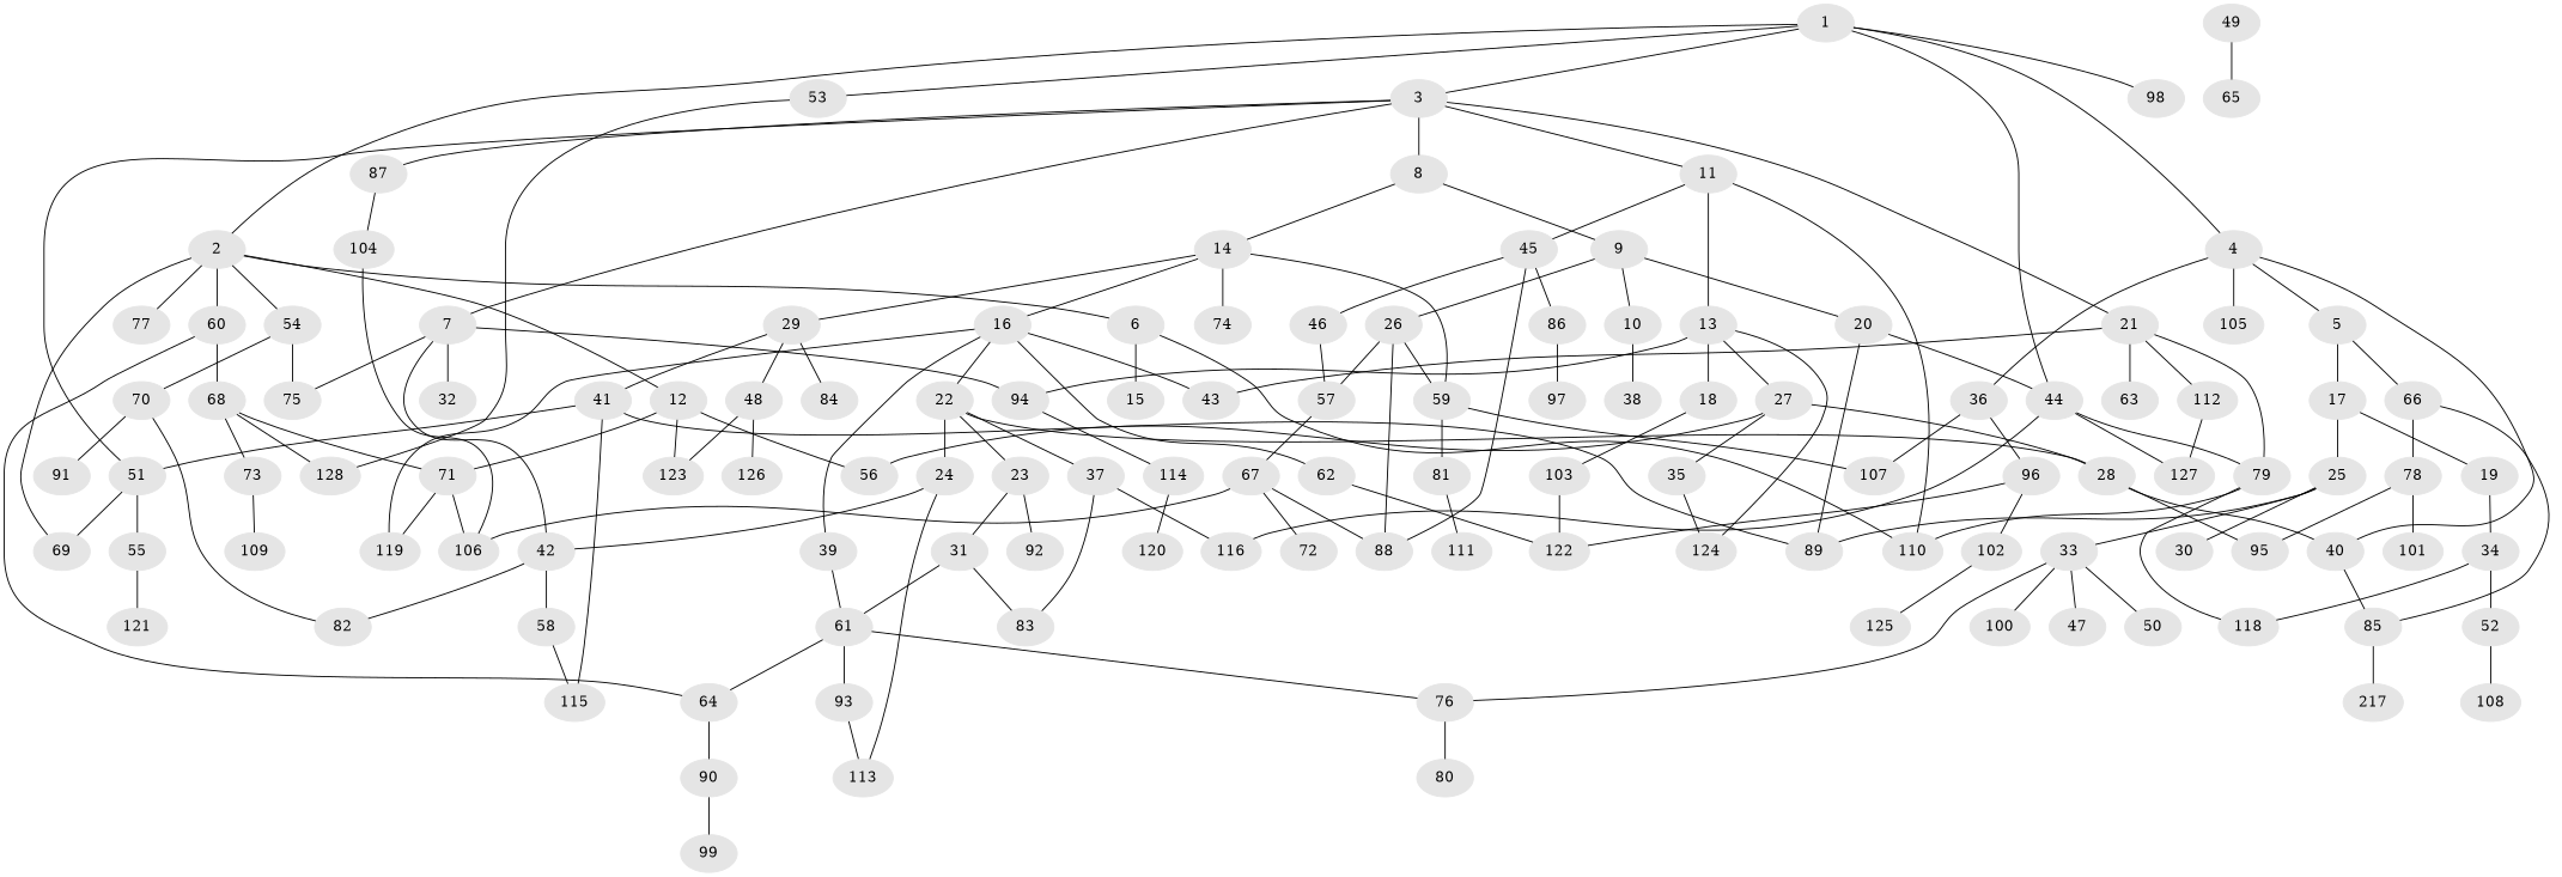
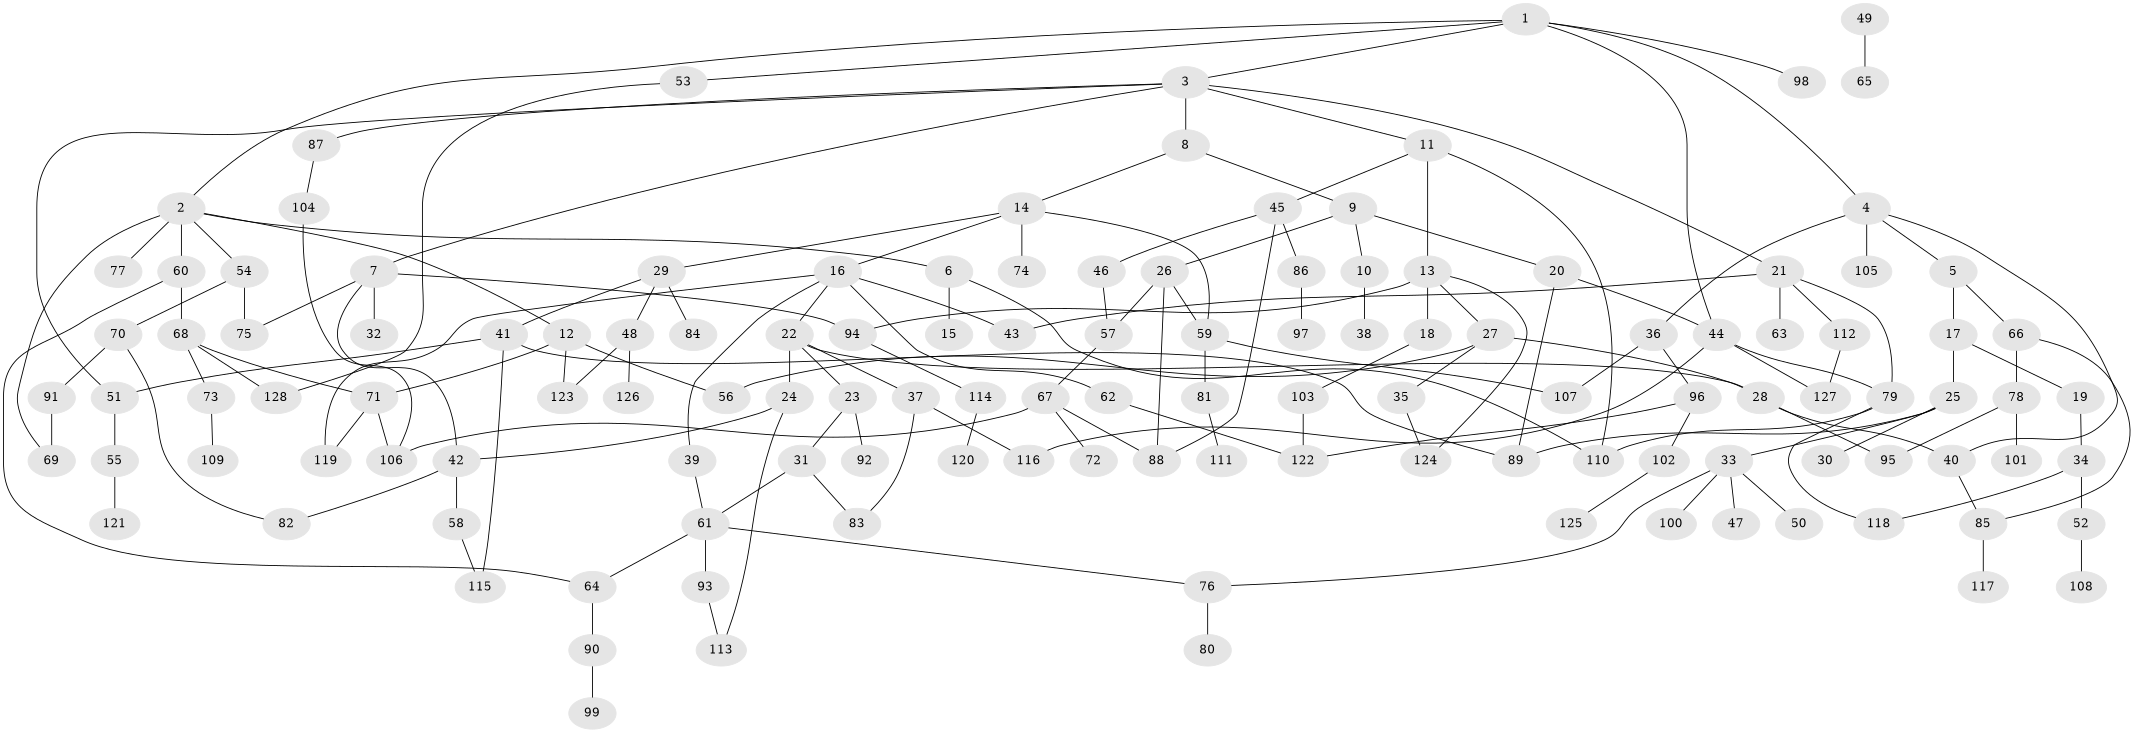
  graph {
    node [color=gray90 style=filled]
    1
    2
    3
    4
    44
    53
    98
    6
    12
    54
    60
    69
    77
    7
    8
    11
    21
    51
    87
    5
    36
    40
    105
    79
    116
    127
    128
    15
    110
    56
    123
    71
    75
    70
    64
    68
    32
    42
    94
    9
    14
    13
    45
    43
    63
    112
    55
    104
    17
    66
    96
    107
    85
    19
    25
    78
    58
    82
    114
    10
    20
    26
    16
    29
    59
    74
    38
    89
    57
    88
    18
    27
    124
    46
    86
    49
    65
    103
    28
    35
    22
    39
    62
    119
    41
    48
    84
    81
    23
    24
    37
    61
    122
    34
    30
    33
    52
    118
    31
    92
    113
    95
    83
    47
    50
    76
    100
    67
    115
    126
    93
    80
    108
    102
-   117 [label=217]
+   117
    97
    121
    91
    72
    106
    111
    90
    73
    99
    101
    109
    120
    125
    1 -- 2
    1 -- 3
    1 -- 4
    1 -- 44
    1 -- 53
    1 -- 98
    2 -- 6
    2 -- 12
    2 -- 54
    2 -- 60
    2 -- 69
    2 -- 77
    3 -- 7
    3 -- 8
    3 -- 11
    3 -- 21
    3 -- 51
    3 -- 87
    4 -- 5
    4 -- 36
    4 -- 40
    4 -- 105
    44 -- 79
    44 -- 116
    44 -- 127
    53 -- 128
    6 -- 15
    6 -- 110
    12 -- 56
    12 -- 123
    12 -- 71
    54 -- 75
    54 -- 70
    60 -- 64
    60 -- 68
    7 -- 75
    7 -- 32
    7 -- 42
    7 -- 94
    8 -- 9
    8 -- 14
    11 -- 110
    11 -- 13
    11 -- 45
    21 -- 79
    21 -- 43
    21 -- 63
    21 -- 112
-   51 -- 69
+   91 -- 69
    51 -- 55
    87 -- 104
    5 -- 17
    5 -- 66
    36 -- 96
    36 -- 107
    40 -- 85
    79 -- 110
    79 -- 118
    71 -- 119
    71 -- 106
    70 -- 82
    70 -- 91
    64 -- 90
    68 -- 128
    68 -- 71
    68 -- 73
    42 -- 58
    42 -- 82
    94 -- 114
    9 -- 10
    9 -- 20
    9 -- 26
    14 -- 16
    14 -- 29
    14 -- 59
    14 -- 74
    13 -- 94
    13 -- 18
    13 -- 27
    13 -- 124
    45 -- 88
    45 -- 46
    45 -- 86
    112 -- 127
    55 -- 121
    104 -- 106
    17 -- 19
    17 -- 25
    66 -- 85
    66 -- 78
    96 -- 122
    96 -- 102
    85 -- 117
    19 -- 34
    25 -- 89
    25 -- 30
    25 -- 33
    78 -- 95
    78 -- 101
    58 -- 115
    114 -- 120
    10 -- 38
    20 -- 44
    20 -- 89
    26 -- 59
    26 -- 57
    26 -- 88
    16 -- 43
    16 -- 22
    16 -- 39
    16 -- 62
    16 -- 119
    29 -- 41
    29 -- 48
    29 -- 84
    59 -- 107
    59 -- 81
    57 -- 67
    18 -- 103
    27 -- 56
    27 -- 28
    27 -- 35
    46 -- 57
    86 -- 97
    49 -- 65
    103 -- 122
    28 -- 40
    28 -- 95
    35 -- 124
    22 -- 28
    22 -- 23
    22 -- 24
    22 -- 37
    39 -- 61
    62 -- 122
    41 -- 51
    41 -- 89
    41 -- 115
    48 -- 123
    48 -- 126
    81 -- 111
    23 -- 31
    23 -- 92
    24 -- 42
    24 -- 113
    37 -- 116
    37 -- 83
    61 -- 64
    61 -- 76
    61 -- 93
    34 -- 52
    34 -- 118
    33 -- 47
    33 -- 50
    33 -- 76
    33 -- 100
    52 -- 108
    31 -- 61
    31 -- 83
    76 -- 80
    67 -- 88
    67 -- 72
    67 -- 106
    93 -- 113
    102 -- 125
    90 -- 99
    73 -- 109
  }
